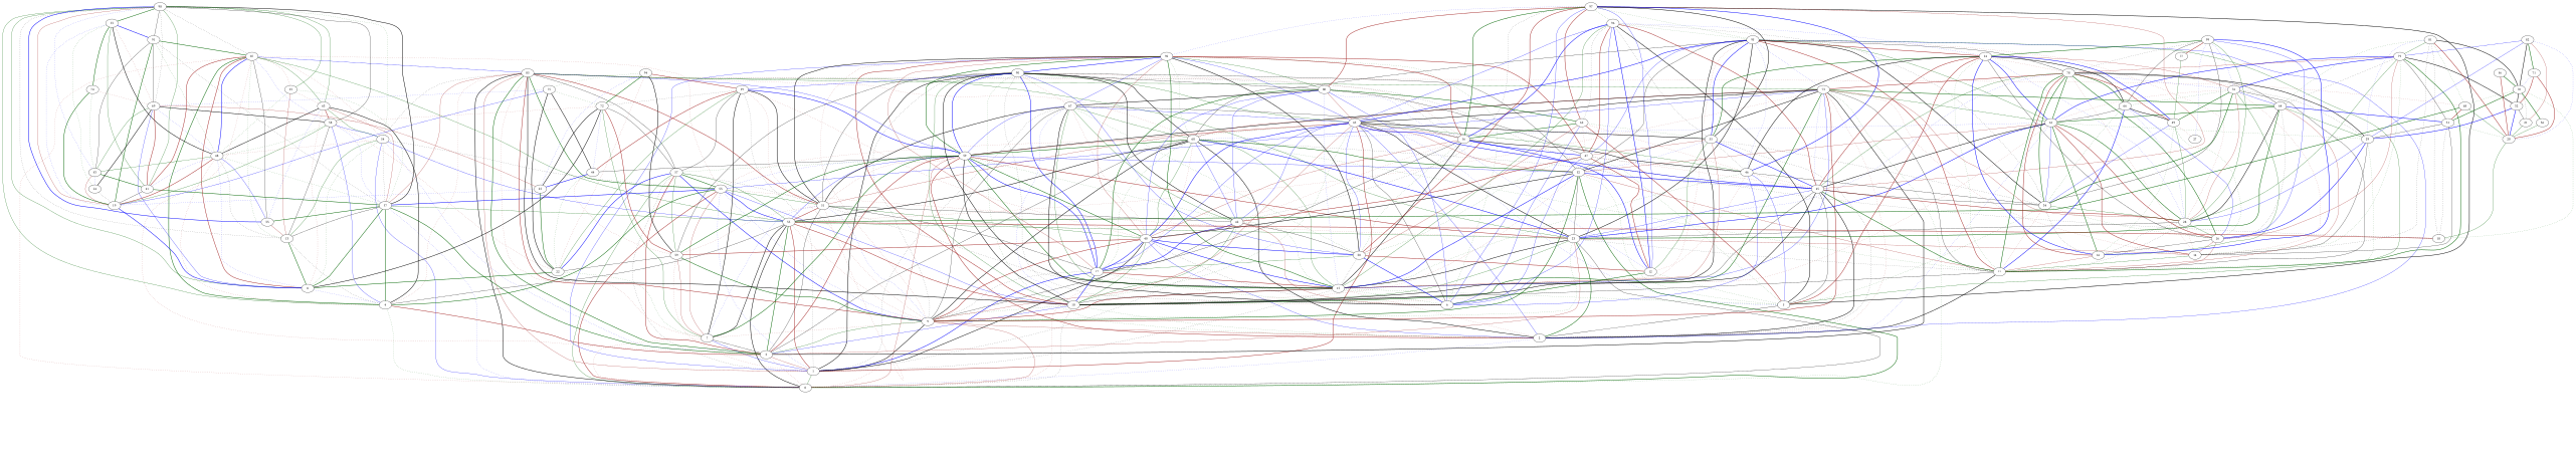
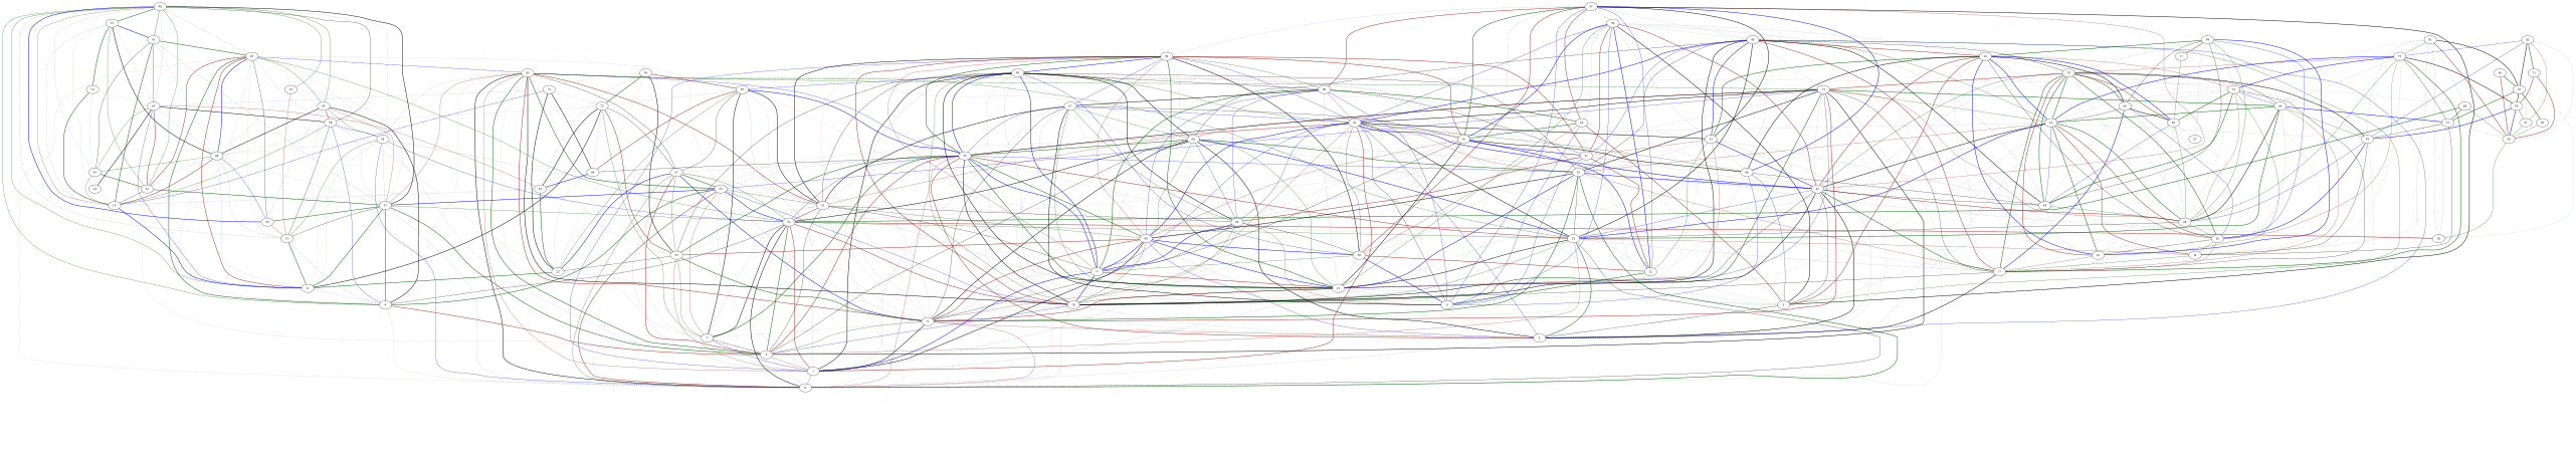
  digraph {
    fontname="PT Serif"
    rankdir=BT
    node [fontname="PT Serif"]
    edge [arrowhead=both color=darkgreen fontname="PT Serif" style=bold]
    0
    1
    2
    3
    4
    7
    9
    10
    23
    35
    37
    51
    52
    53
    54
    57
    59
    60
    73
    85
    87
    15
    17
    39
    40
    42
    65
    67
    89
    90
    92
    5
    11
    45
    55
    61
    95
    8
    13
    48
    58
    63
    98
    22
    72
    28
    64
    78
    68
    83
    41
    91
    46
    96
    30
    80
    56
    44
    94
    47
    97
    12
    34
    62
    84
    14
    16
    26
    29
    66
    76
    79
    19
    69
    33
    93
    25
    75
    49
    99
    81
    70
    43
    31
    32
    82
    24
    74
    77
    6
    71
    86
    18
    20
    21
    36
    27
    0 -> 1 [style=solid]
    0 -> 2 [color=blue style=dotted]
    0 -> 3 [color=brown style=dotted]
    0 -> 4 [style=dotted]
    0 -> 7 [color=brown style=dotted]
    0 -> 9 [color=brown style=solid]
    0 -> 10 [color=black style=dotted]
    0 -> 23 [color=black style=solid]
    0 -> 35 [color=black]
    0 -> 37 [color=blue style=dotted]
    0 -> 51 [color=brown style=dotted]
    0 -> 52
    0 -> 53 [color=brown]
    0 -> 54 [color=blue style=solid]
    0 -> 57 [style=solid]
    0 -> 59 [color=brown style=solid]
    0 -> 60 [color=brown style=dotted]
    0 -> 73 [style=dotted]
    0 -> 85 [color=black]
    0 -> 87 [color=brown style=dotted]
    1 -> 3 [color=brown style=solid]
    1 -> 7 [color=blue style=solid]
    1 -> 9 [color=black]
    1 -> 35 [color=brown]
    1 -> 53 [color=blue style=dotted]
    1 -> 57 [color=black style=dotted]
    1 -> 85 [color=brown style=solid]
    1 -> 15 [color=black style=dotted]
    1 -> 17 [color=blue]
-   1 -> 39 [color=brown style=dotted]
+   1 -> 39 [color=brown style=solid]
    1 -> 40 [color=black]
    1 -> 42 [color=black style=dotted]
    1 -> 65 [color=brown]
    1 -> 67 [color=black style=dotted]
    1 -> 89 [color=black style=dotted]
    1 -> 90 [color=black]
    1 -> 92 [color=blue style=solid]
    2 -> 9 [color=brown style=solid]
    2 -> 10 [style=dotted]
    2 -> 23
    2 -> 59 [color=brown]
    2 -> 60 [color=black]
    2 -> 73 [color=brown style=dotted]
    2 -> 15 [color=brown style=dotted]
    2 -> 40 [color=blue style=solid]
    2 -> 65 [color=blue style=solid]
    2 -> 90 [style=dotted]
    2 -> 5 [color=black style=solid]
    2 -> 11 [color=black]
    2 -> 45 [color=black]
    2 -> 55 [color=black style=dotted]
    2 -> 61 [color=blue style=dotted]
    2 -> 95 [color=blue style=solid]
    3 -> 4 [color=brown]
    3 -> 7 [color=black style=solid]
    3 -> 9 [style=solid]
    3 -> 10 [color=blue style=solid]
    3 -> 23 [color=brown style=solid]
    3 -> 35
    3 -> 37
    3 -> 51 [color=black style=solid]
    3 -> 54 [color=blue style=dotted]
    3 -> 57 [color=brown]
    3 -> 59 [color=brown]
    3 -> 60 [color=black style=solid]
    3 -> 73 [color=black]
    3 -> 85
    3 -> 87 [color=brown style=dotted]
    4 -> 35 [color=black style=solid]
    4 -> 37
    4 -> 53
    4 -> 85 [color=brown style=dotted]
    4 -> 87
    4 -> 8 [color=blue style=dotted]
    4 -> 13 [color=black style=dotted]
    4 -> 48 [color=brown style=dotted]
    4 -> 58 [color=blue style=solid]
    4 -> 63 [color=black]
    4 -> 98 [style=solid]
    7 -> 9 [color=brown style=dotted]
    7 -> 35 [color=black]
    7 -> 51 [color=blue style=dotted]
    7 -> 53 [color=brown style=solid]
    7 -> 59
    7 -> 85 [color=brown style=dotted]
    7 -> 39 [color=brown style=solid]
    7 -> 89 [color=black]
    7 -> 22 [style=dotted]
    7 -> 72 [style=solid]
    9 -> 10 [style=dotted]
    9 -> 23 [style=dotted]
    9 -> 35 [color=brown style=dotted]
    9 -> 51 [color=blue style=dotted]
    9 -> 52
    9 -> 53 [color=blue style=dotted]
    9 -> 57 [color=blue]
    9 -> 60 [color=black]
    9 -> 73 [color=brown]
    9 -> 85 [color=brown]
    9 -> 15 [color=brown]
    9 -> 17 [color=black style=dotted]
    9 -> 39
    9 -> 40 [color=brown]
    9 -> 42 [color=black style=solid]
    9 -> 65 [color=brown style=solid]
    9 -> 67 [color=black style=solid]
    9 -> 89 [color=brown style=dotted]
    9 -> 90 [color=black style=dotted]
    9 -> 92 [color=brown style=dotted]
    10 -> 23 [style=solid]
    10 -> 35 [color=brown]
    10 -> 52 [color=brown style=dotted]
    10 -> 53 [color=blue style=solid]
    10 -> 59 [color=black]
    10 -> 73
    10 -> 85 [color=black]
    10 -> 15 [color=black style=solid]
    10 -> 17 [color=blue]
    10 -> 40 [style=solid]
    10 -> 42 [style=solid]
    10 -> 65 [style=dotted]
    10 -> 67 [color=blue style=dotted]
    10 -> 90 [style=solid]
    10 -> 92 [color=brown]
    10 -> 11 [color=black style=solid]
    10 -> 45 [color=black]
    10 -> 61 [color=brown style=dotted]
    10 -> 95 [color=black]
    23 -> 35 [style=solid]
    23 -> 52 [color=black style=solid]
    23 -> 53 [color=brown style=dotted]
    23 -> 59 [color=brown]
    23 -> 60 [color=blue]
    23 -> 85 [style=solid]
    23 -> 65 [color=black]
    23 -> 45 [color=blue style=solid]
    23 -> 61 [color=blue]
    23 -> 95 [color=black]
    23 -> 28 [color=black style=solid]
    23 -> 64
    23 -> 78 [color=blue style=dotted]
    35 -> 37 [style=solid]
    35 -> 51 [color=brown]
    35 -> 53 [color=blue]
    35 -> 54 [color=blue style=solid]
    35 -> 57 [style=solid]
    35 -> 59 [color=blue style=solid]
    35 -> 60 [color=black]
    35 -> 73 [color=brown style=dotted]
    35 -> 87 [style=solid]
    35 -> 68
    37 -> 53 [color=blue]
    37 -> 54 [color=black style=dotted]
    37 -> 85 [color=brown style=solid]
    37 -> 48 [style=dotted]
    37 -> 58 [color=blue style=dotted]
    37 -> 63 [color=brown style=solid]
    37 -> 98 [color=black]
    37 -> 83 [style=dotted]
    37 -> 41
    37 -> 91 [color=black style=dotted]
    51 -> 53 [style=solid]
    51 -> 57 [color=black style=dotted]
    51 -> 59 [color=brown style=dotted]
    51 -> 85 [color=brown]
    51 -> 65 [color=brown style=solid]
    51 -> 67 [color=black]
    51 -> 89 [color=black]
    51 -> 90 [color=black style=solid]
    51 -> 92 [color=black]
    52 -> 59 [color=blue style=solid]
    52 -> 60
    52 -> 73 [color=black]
    52 -> 65 [color=brown style=solid]
    52 -> 90 [color=black style=solid]
    52 -> 55 [color=blue style=dotted]
    52 -> 61 [color=brown style=solid]
    52 -> 95 [color=black style=solid]
    53 -> 54 [color=black style=dotted]
    53 -> 57
    53 -> 59 [color=blue style=dotted]
    53 -> 60 [color=brown style=dotted]
    53 -> 73 [color=blue style=solid]
    53 -> 85
    53 -> 87 [color=brown style=dotted]
    54 -> 85 [color=black style=dotted]
    54 -> 87 [color=brown style=dotted]
    54 -> 58 [color=blue style=solid]
    54 -> 63 [style=solid]
    54 -> 98 [style=dotted]
    57 -> 59 [style=dotted]
    57 -> 85 [color=black style=solid]
    57 -> 89 [color=black style=solid]
    57 -> 72 [color=black style=solid]
    59 -> 60
    59 -> 73 [color=black]
    59 -> 85 [color=blue style=solid]
    59 -> 65 [color=brown style=solid]
    59 -> 67 [color=blue style=solid]
    59 -> 89 [color=blue]
    59 -> 90 [color=blue]
    59 -> 92
    60 -> 73 [color=brown style=solid]
    60 -> 85 [color=brown style=dotted]
    60 -> 65 [style=dotted]
    60 -> 67 [style=solid]
    60 -> 90 [color=black]
    60 -> 92 [style=dotted]
    60 -> 61 [color=blue style=dotted]
    60 -> 95 [color=black style=solid]
    73 -> 85 [style=solid]
    73 -> 95 [color=blue style=dotted]
    73 -> 78 [color=brown]
    85 -> 87 [color=blue style=solid]
    87 -> 98 [color=black style=dotted]
    87 -> 91
    15 -> 23 [color=black]
    15 -> 51 [color=black style=dotted]
    15 -> 52 [color=blue]
    15 -> 59
    15 -> 60 [style=solid]
    15 -> 73 [color=blue style=solid]
    15 -> 17 [color=brown]
    15 -> 40 [color=blue]
    15 -> 42 [style=dotted]
    15 -> 67 [style=solid]
    15 -> 90 [color=black]
    15 -> 92
    15 -> 45 [color=black style=solid]
    15 -> 55 [color=brown style=solid]
    15 -> 95 [color=brown style=dotted]
    15 -> 46 [style=dotted]
    15 -> 96 [style=solid]
    15 -> 30 [color=black style=dotted]
    15 -> 80 [color=blue style=dotted]
    15 -> 56 [color=black]
    17 -> 51 [color=black style=solid]
    17 -> 59 [color=blue]
    17 -> 60 [style=dotted]
    17 -> 40 [color=blue]
    17 -> 42 [color=blue]
    17 -> 65 [color=blue style=solid]
    17 -> 90 [color=blue]
    17 -> 92 [color=brown style=solid]
    17 -> 30 [style=solid]
    17 -> 80
    17 -> 56 [color=black style=solid]
    39 -> 51 [color=brown style=dotted]
    39 -> 57 [style=solid]
    39 -> 59
    39 -> 40 [color=brown]
    39 -> 90 [color=black style=solid]
    39 -> 72 [color=brown]
    39 -> 44 [color=brown style=dotted]
    39 -> 94 [color=black]
    40 -> 51 [style=solid]
    40 -> 52 [color=black]
    40 -> 59
    40 -> 60 [style=solid]
    40 -> 42 [color=brown style=solid]
    40 -> 65 [color=blue]
    40 -> 67 [color=brown style=dotted]
    40 -> 89 [color=brown style=dotted]
    40 -> 92 [color=brown style=solid]
    40 -> 80 [color=blue style=solid]
    40 -> 56 [color=brown style=solid]
    42 -> 51 [color=black style=solid]
    42 -> 59 [style=dotted]
    42 -> 60 [color=blue style=solid]
    42 -> 65 [color=blue style=solid]
    42 -> 67 [style=solid]
    42 -> 90 [color=black]
    42 -> 80 [color=blue style=solid]
    42 -> 56 [color=brown style=dotted]
    42 -> 47 [color=brown]
    42 -> 97 [color=black style=dotted]
    65 -> 73 [color=black]
    65 -> 67 [color=blue style=solid]
    65 -> 90 [style=solid]
    65 -> 92 [color=blue style=solid]
    65 -> 95 [color=blue]
    65 -> 96 [color=blue style=solid]
    65 -> 80 [color=brown style=solid]
    67 -> 90 [color=brown style=dotted]
    67 -> 92 [color=blue style=solid]
    67 -> 80 [color=black]
    89 -> 90 [color=blue style=solid]
    89 -> 94 [color=brown]
    90 -> 92 [color=blue]
    92 -> 97 [color=blue style=dotted]
    5 -> 52 [style=dotted]
    5 -> 15 [style=dotted]
    5 -> 65 [color=blue style=dotted]
    5 -> 45 [color=black style=solid]
    5 -> 95 [style=solid]
    5 -> 46 [color=blue style=solid]
    5 -> 96 [color=black]
    5 -> 47 [style=dotted]
    5 -> 97 [color=black]
    5 -> 12 [style=dotted]
    5 -> 34 [style=dotted]
    5 -> 62 [color=brown]
    5 -> 84 [color=brown]
    11 -> 23 [color=black style=dotted]
    11 -> 52 [color=brown style=solid]
    11 -> 60 [style=dotted]
    11 -> 73 [color=black style=solid]
    11 -> 45
    11 -> 95 [color=brown]
    11 -> 28 [color=black style=dotted]
    11 -> 64 [color=brown style=solid]
    11 -> 78
    11 -> 34 [color=brown style=dotted]
    11 -> 84 [style=dotted]
    11 -> 14 [style=solid]
    11 -> 16 [color=brown style=solid]
    11 -> 26 [color=brown style=solid]
    11 -> 29 [style=dotted]
    11 -> 66 [color=blue]
    11 -> 76 [color=black style=solid]
    11 -> 79
    45 -> 52 [color=blue]
    45 -> 60 [color=black style=dotted]
    45 -> 73 [color=blue style=dotted]
    45 -> 65 [color=blue]
    45 -> 55 [color=blue]
    45 -> 61 [color=black]
    45 -> 78 [style=solid]
    45 -> 46 [color=brown style=dotted]
    45 -> 96 [color=brown]
    45 -> 47 [color=brown style=dotted]
    45 -> 97 [color=brown style=solid]
    45 -> 84 [color=brown]
    55 -> 65 [color=black]
    55 -> 95 [color=blue]
    55 -> 96 [color=black style=dotted]
    55 -> 97 [color=black]
    55 -> 62 [style=dotted]
    55 -> 84
    61 -> 73 [style=solid]
    61 -> 95 [style=solid]
    61 -> 64
    61 -> 78
    61 -> 84 [color=blue]
    61 -> 66 [color=black style=solid]
    61 -> 76 [color=brown style=dotted]
    61 -> 79 [color=blue]
    95 -> 96 [style=dotted]
    95 -> 97 [style=dotted]
    8 -> 37
    8 -> 54 [style=dotted]
    8 -> 87 [color=brown]
    8 -> 13
    8 -> 48 [color=blue style=dotted]
    8 -> 63 [color=brown style=dotted]
    8 -> 98 [style=solid]
    8 -> 22
    8 -> 72 [color=black]
    8 -> 19 [color=blue]
    8 -> 69 [color=blue style=solid]
    13 -> 37 [color=black style=solid]
    13 -> 54 [style=solid]
    13 -> 87 [style=dotted]
    13 -> 48 [color=black style=dotted]
    13 -> 58 [color=black style=solid]
    13 -> 98 [color=black style=dotted]
    13 -> 83 [color=brown style=solid]
    13 -> 33 [color=brown style=solid]
    48 -> 54 [color=brown style=dotted]
    48 -> 87 [color=blue]
    48 -> 58 [style=dotted]
    48 -> 63 [color=black]
    48 -> 83 [style=dotted]
    48 -> 91 [style=dotted]
    48 -> 69 [color=blue style=dotted]
    48 -> 93 [color=black]
    58 -> 87 [color=blue style=dotted]
    58 -> 63 [color=brown]
    58 -> 98 [color=black style=solid]
    58 -> 72 [color=brown style=dotted]
    58 -> 69 [color=black]
    63 -> 87 [style=solid]
    63 -> 98 [style=solid]
    63 -> 83 [color=brown style=dotted]
    22 -> 57 [color=blue]
    22 -> 39 [color=black style=solid]
    22 -> 89 [style=solid]
    22 -> 58 [color=brown style=dotted]
    22 -> 44 [style=dotted]
    22 -> 94 [color=brown style=dotted]
    22 -> 25
    22 -> 75 [color=black]
    72 -> 89 [color=black style=dotted]
    72 -> 94
    72 -> 75 [style=dotted]
    28 -> 73 [color=brown style=solid]
    28 -> 45 [color=brown]
    28 -> 61
    28 -> 95 [color=brown style=dotted]
    28 -> 64 [color=black]
    28 -> 34 [style=solid]
    28 -> 84 [color=blue style=dotted]
    28 -> 29 [color=blue style=solid]
    28 -> 66 [color=blue style=dotted]
    28 -> 76 [color=brown style=solid]
    28 -> 79 [style=solid]
    28 -> 49 [style=solid]
    28 -> 99 [style=solid]
    64 -> 73
    64 -> 78 [color=black style=solid]
    64 -> 76 [color=blue style=solid]
    64 -> 79 [color=black style=dotted]
    64 -> 81 [style=dotted]
    78 -> 95 [color=black style=solid]
    78 -> 84 [color=brown style=dotted]
    78 -> 79 [color=brown style=solid]
    78 -> 99 [color=black style=dotted]
    68 -> 85 [color=brown style=dotted]
    68 -> 81 [style=dotted]
    68 -> 70 [style=dotted]
    83 -> 87 [color=brown style=dotted]
    83 -> 98 [style=solid]
    41 -> 87 [color=brown]
    41 -> 48 [color=blue style=dotted]
    41 -> 98 [style=solid]
    41 -> 69 [color=brown]
    41 -> 93 [style=solid]
    41 -> 43
    91 -> 98 [color=black style=solid]
    91 -> 93 [color=blue]
    46 -> 65 [style=solid]
    46 -> 55 [color=black style=dotted]
    46 -> 95 [color=blue style=dotted]
    46 -> 56 [color=black]
    46 -> 47 [color=black style=dotted]
    46 -> 97 [color=blue]
    46 -> 62 [color=brown style=dotted]
    46 -> 84 [color=black]
    96 -> 97 [style=dotted]
    30 -> 40 [color=blue]
    30 -> 42 [color=black style=solid]
    30 -> 65 [color=blue style=solid]
    30 -> 67 [style=dotted]
    30 -> 90 [color=blue style=solid]
    30 -> 92 [color=black]
    30 -> 56 [style=dotted]
    30 -> 47 [style=dotted]
    30 -> 97 [color=brown]
    30 -> 62 [color=brown style=solid]
    80 -> 90 [color=black style=solid]
    80 -> 92 [style=solid]
    80 -> 97 [color=brown]
    56 -> 65 [color=brown style=solid]
    56 -> 67 [color=black style=solid]
    56 -> 90 [color=brown style=dotted]
    56 -> 92 [color=brown]
    56 -> 96 [color=blue]
    56 -> 80 [color=black style=dotted]
    56 -> 97
    56 -> 62
    44 -> 59 [color=black style=solid]
    44 -> 89 [color=brown]
    44 -> 72 [color=blue style=dotted]
    44 -> 75 [color=black]
    47 -> 92 [color=brown]
    47 -> 55 [color=brown style=solid]
    47 -> 95 [color=blue style=solid]
    47 -> 96 [color=brown]
    47 -> 80 [color=black style=solid]
    47 -> 56 [color=blue]
    47 -> 62 [color=brown style=dotted]
    12 -> 55 [style=solid]
    12 -> 46 [color=brown style=dotted]
    12 -> 96 [color=blue]
    12 -> 30 [color=brown]
    12 -> 80 [color=blue style=dotted]
    12 -> 56 [color=blue]
    12 -> 47 [color=brown]
    12 -> 97 [color=blue style=solid]
    34 -> 45 [color=black style=solid]
    34 -> 55 [color=black style=dotted]
    34 -> 61 [color=blue style=solid]
    34 -> 95 [color=black]
    34 -> 78
    34 -> 46 [color=black style=solid]
    34 -> 96 [color=black style=dotted]
    34 -> 66 [style=dotted]
    34 -> 76
    34 -> 49 [color=blue style=solid]
    34 -> 99 [color=black style=solid]
    62 -> 96 [color=black style=dotted]
    62 -> 80
    62 -> 97 [color=brown]
    84 -> 95 [color=brown]
    84 -> 96 [color=blue style=dotted]
    84 -> 99
    14 -> 23 [color=brown style=solid]
    14 -> 73 [color=brown style=dotted]
    14 -> 61 [color=brown]
    14 -> 28 [color=brown style=dotted]
    14 -> 78 [color=brown style=dotted]
    14 -> 26 [color=brown style=solid]
    14 -> 29 [color=black style=solid]
    14 -> 76 [color=brown style=dotted]
    14 -> 79 [style=dotted]
    14 -> 81 [color=black style=dotted]
    14 -> 31 [color=black style=solid]
    16 -> 61
    16 -> 28 [color=black style=dotted]
    16 -> 78 [color=brown]
    16 -> 34 [color=black style=dotted]
    16 -> 84 [color=blue]
    16 -> 26 [color=black style=solid]
    16 -> 76 [style=solid]
    16 -> 49 [style=dotted]
    16 -> 99 [color=blue]
    26 -> 61 [color=brown]
    26 -> 28 [style=solid]
    26 -> 64 [color=black style=dotted]
    26 -> 78
    26 -> 34 [style=dotted]
    26 -> 84 [color=black style=solid]
    26 -> 29 [color=blue]
    26 -> 66 [color=blue style=solid]
    26 -> 79 [color=brown style=solid]
    26 -> 49 [style=dotted]
    26 -> 99 [color=blue style=solid]
    29 -> 61 [style=dotted]
    29 -> 64 [style=solid]
    29 -> 78 [color=black]
    29 -> 76 [color=black style=dotted]
    29 -> 81 [color=blue style=dotted]
    29 -> 31 [color=black style=solid]
    29 -> 32 [color=blue]
    29 -> 82 [color=blue style=solid]
    66 -> 78
    66 -> 84 [color=black]
    66 -> 76 [style=dotted]
    66 -> 99 [color=black style=solid]
    76 -> 78 [color=blue style=dotted]
    76 -> 84 [color=brown style=solid]
    76 -> 79 [color=blue]
    76 -> 99 [color=blue style=dotted]
    79 -> 81 [style=solid]
    79 -> 82 [color=blue style=solid]
    19 -> 48 [color=brown]
    19 -> 58 [style=solid]
    19 -> 98 [color=brown style=solid]
    19 -> 41 [color=black style=solid]
    19 -> 91
    19 -> 93 [color=blue style=dotted]
    19 -> 25 [color=blue style=dotted]
    19 -> 75 [color=blue style=solid]
    19 -> 43 [color=brown style=solid]
    19 -> 24 [color=black style=dotted]
    19 -> 74
    69 -> 98 [color=black style=dotted]
    69 -> 91 [color=black style=solid]
    69 -> 93 [color=brown style=dotted]
    69 -> 75 [color=blue style=dotted]
    69 -> 74 [color=brown style=dotted]
    33 -> 37
    33 -> 87 [color=black style=solid]
    33 -> 48 [color=blue style=solid]
    33 -> 63 [color=blue style=dotted]
    33 -> 98 [color=blue]
    93 -> 98
    25 -> 72 [color=black]
    25 -> 44 [color=blue]
    25 -> 94 [color=blue style=dotted]
    25 -> 69 [color=brown style=solid]
    75 -> 94 [style=dotted]
    49 -> 78 [color=brown]
    49 -> 84 [color=blue]
    49 -> 66 [color=black]
    49 -> 76
    49 -> 77 [style=solid]
    70 -> 81 [color=black]
    70 -> 82 [color=black]
    70 -> 71 [color=blue style=dotted]
    70 -> 86
    43 -> 48 [style=solid]
    43 -> 98 [color=blue style=dotted]
    43 -> 91 [color=black style=solid]
    43 -> 69 [style=solid]
    43 -> 74 [style=dotted]
    31 -> 64 [color=blue]
    31 -> 68 [color=brown]
    31 -> 79 [color=black style=solid]
    31 -> 70
    32 -> 79 [color=black]
    32 -> 70 [color=black]
    32 -> 71 [color=brown]
    24 -> 69 [color=black]
    24 -> 93 [style=dotted]
    24 -> 43 [color=blue style=dotted]
    74 -> 93
    77 -> 99 [color=brown]
    6 -> 15 [style=dotted]
    6 -> 17 [style=dotted]
    6 -> 40 [color=black style=dotted]
    6 -> 42 [color=brown style=solid]
    6 -> 65 [color=black style=solid]
    6 -> 67 [color=black]
    6 -> 90 [color=black style=dotted]
    6 -> 92 [style=dotted]
    6 -> 46 [color=blue style=solid]
    6 -> 96 [color=blue style=solid]
    6 -> 30 [color=blue]
    6 -> 80 [color=blue style=solid]
    6 -> 47 [color=blue style=solid]
    6 -> 97 [color=blue style=solid]
    6 -> 12
    6 -> 62 [color=blue style=solid]
    71 -> 82
    18 -> 35 [color=brown]
    18 -> 85 [color=black style=dotted]
    18 -> 81 [color=black style=dotted]
    18 -> 70 [style=dotted]
    18 -> 31 [color=black style=dotted]
    18 -> 20 [style=solid]
    20 -> 68 [style=solid]
    20 -> 81 [color=brown]
    20 -> 31 [style=dotted]
    20 -> 32 [color=blue]
    20 -> 82 [color=blue style=dotted]
    20 -> 71 [color=brown]
    20 -> 86 [color=brown]
    20 -> 21 [style=solid]
    20 -> 36 [style=solid]
    21 -> 70 [color=black style=dotted]
    21 -> 32 [color=black style=solid]
    21 -> 82 [color=brown style=solid]
    36 -> 70
    27 -> 49 [color=brown style=dotted]
    27 -> 99 [color=blue style=dotted]
  }
